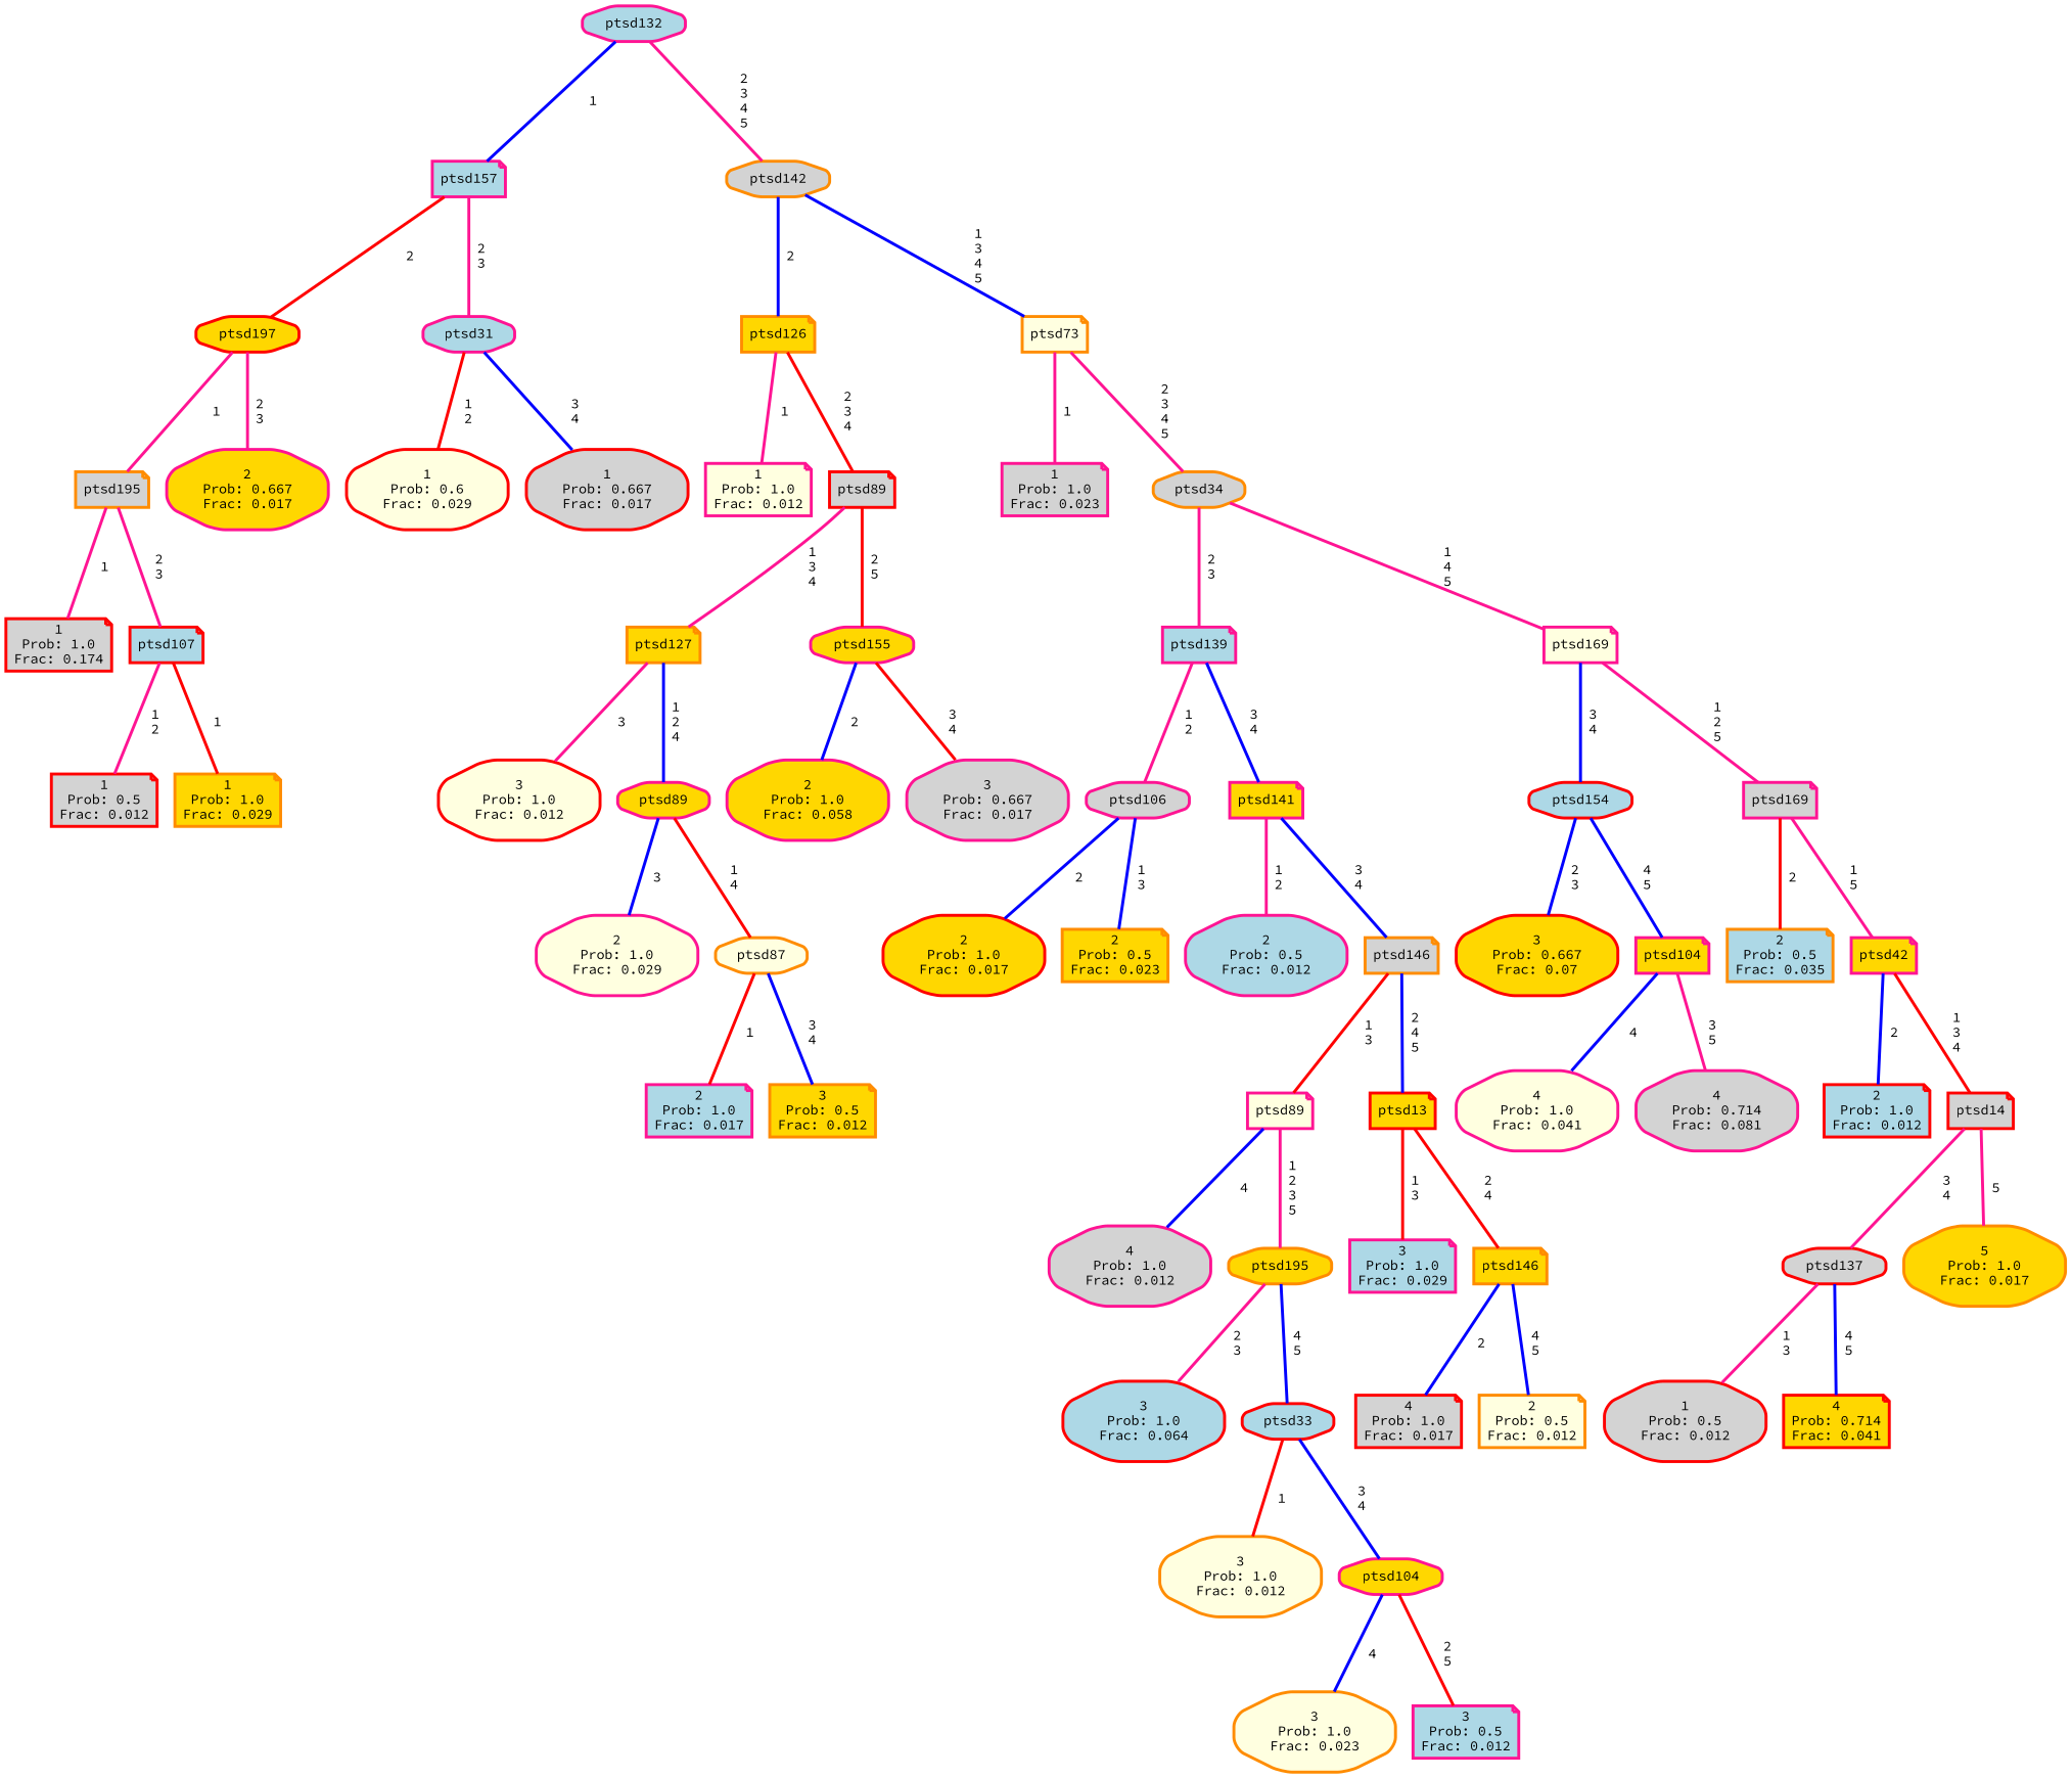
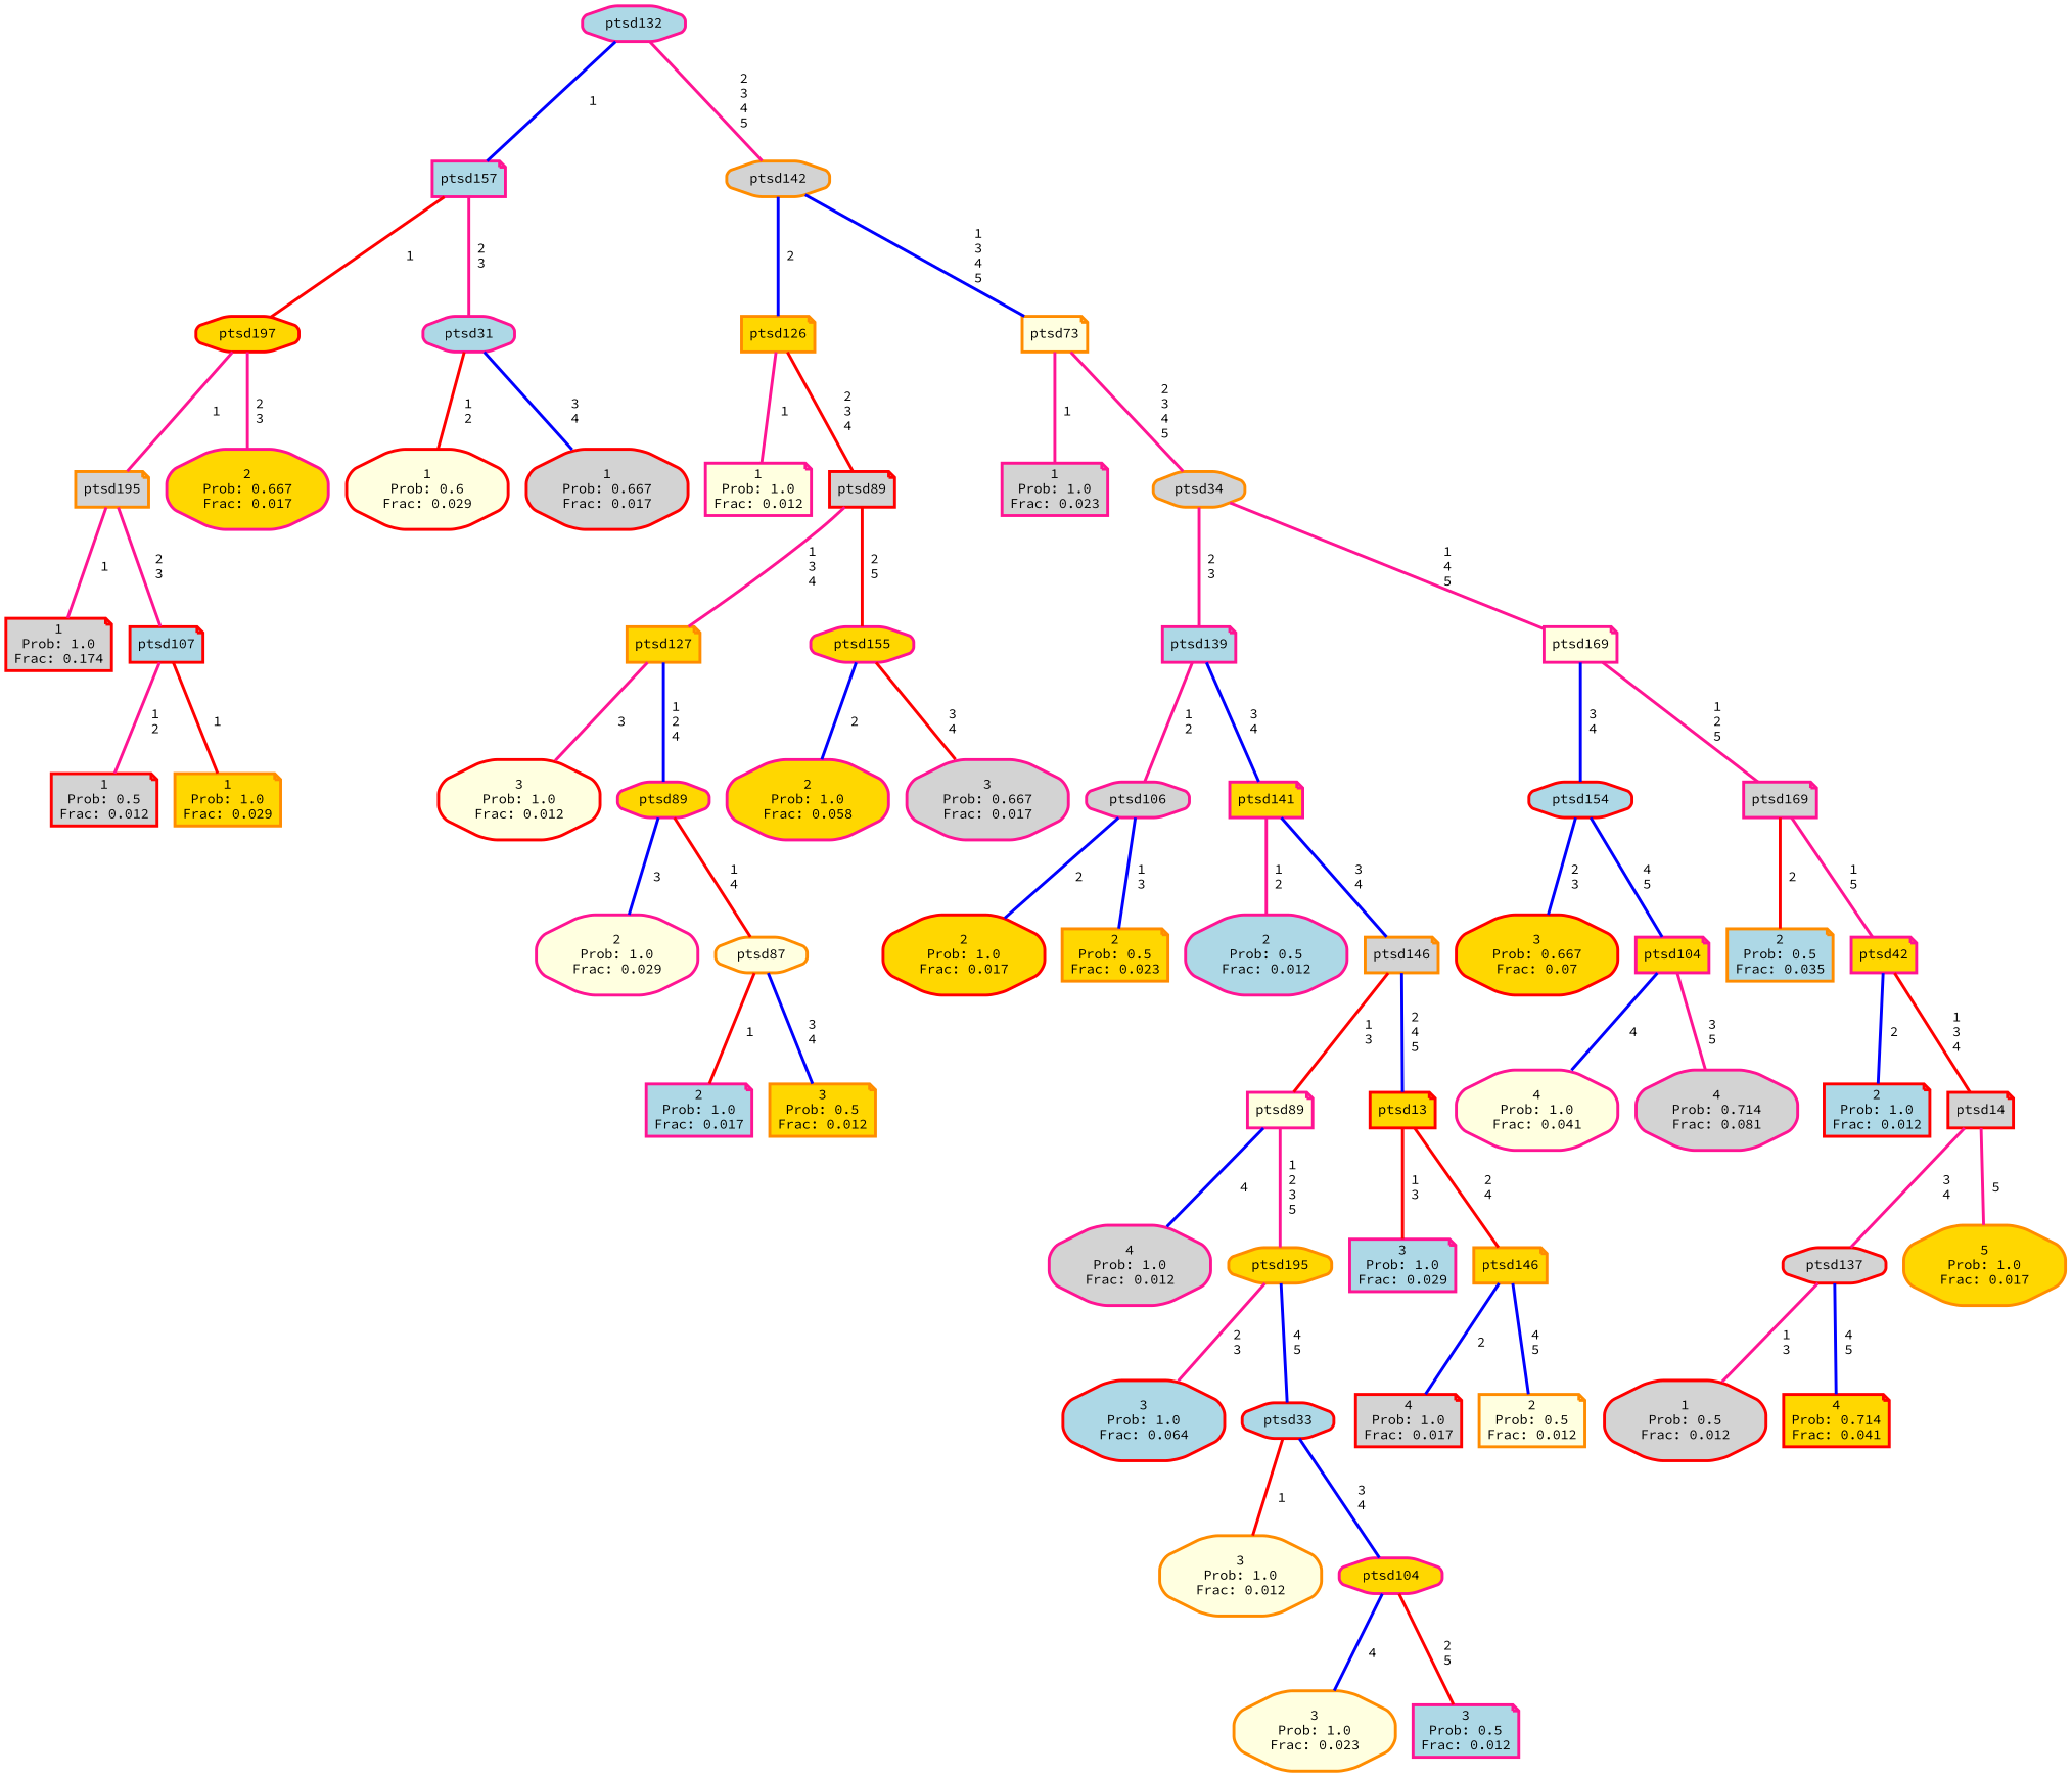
  graph {
    fontname="Source Code Pro"
    ranksep="0 equally"
    splines=straight
    node [color=deeppink fillcolor=gold fontcolor=black fontname="Source Code Pro" penwidth=3 shape=note style="filled, rounded"]
    edge [color=blue fontname="Source Code Pro" penwidth=3]
    n1 [color=red fillcolor=lightgrey label="1\nProb: 1.0\nFrac: 0.174"]
    n2 [color=darkorange fillcolor=lightgrey label=ptsd195]
    n3 [color=red fillcolor=lightblue label=ptsd107]
    n4 [color=red fillcolor=lightgrey label="1\nProb: 0.5\nFrac: 0.012"]
    n5 [color=darkorange label="1\nProb: 1.0\nFrac: 0.029"]
    n6 [color=red label=ptsd197 shape=octagon]
    n7 [label="2\nProb: 0.667\nFrac: 0.017" shape=octagon]
    n8 [fillcolor=lightblue label=ptsd157]
    n9 [fillcolor=lightblue label=ptsd31 shape=octagon]
    n10 [color=red fillcolor=lightyellow label="1\nProb: 0.6\nFrac: 0.029" shape=octagon]
    n11 [color=red fillcolor=lightgrey label="1\nProb: 0.667\nFrac: 0.017" shape=octagon]
    n12 [fillcolor=lightblue label=ptsd132 shape=octagon]
    n13 [color=darkorange fillcolor=lightgrey label=ptsd142 shape=octagon]
    n14 [color=darkorange label=ptsd126]
    n15 [color=darkorange fillcolor=lightyellow label=ptsd73]
    n16 [fillcolor=lightyellow label="1\nProb: 1.0\nFrac: 0.012"]
    n17 [color=red fillcolor=lightgrey label=ptsd89]
    n18 [color=darkorange label=ptsd127]
    n19 [label=ptsd155 shape=octagon]
    n20 [color=red fillcolor=lightyellow label="3\nProb: 1.0\nFrac: 0.012" shape=octagon]
    n21 [label=ptsd89 shape=octagon]
    n22 [fillcolor=lightyellow label="2\nProb: 1.0\nFrac: 0.029" shape=octagon]
    n23 [color=darkorange fillcolor=lightyellow label=ptsd87 shape=octagon]
    n24 [fillcolor=lightblue label="2\nProb: 1.0\nFrac: 0.017"]
    n25 [color=darkorange label="3\nProb: 0.5\nFrac: 0.012"]
    n26 [label="2\nProb: 1.0\nFrac: 0.058" shape=octagon]
    n27 [fillcolor=lightgrey label="3\nProb: 0.667\nFrac: 0.017" shape=octagon]
    n28 [fillcolor=lightgrey label="1\nProb: 1.0\nFrac: 0.023"]
    n29 [color=darkorange fillcolor=lightgrey label=ptsd34 shape=octagon]
    n30 [fillcolor=lightblue label=ptsd139]
    n31 [fillcolor=lightyellow label=ptsd169]
    n32 [color=red label="2\nProb: 1.0\nFrac: 0.017" shape=octagon]
    n33 [fillcolor=lightgrey label=ptsd106 shape=octagon]
    n34 [color=darkorange label="2\nProb: 0.5\nFrac: 0.023"]
    n35 [label=ptsd141]
    n36 [fillcolor=lightblue label="2\nProb: 0.5\nFrac: 0.012" shape=octagon]
    n37 [color=darkorange fillcolor=lightgrey label=ptsd146]
    n38 [fillcolor=lightyellow label=ptsd89]
    n39 [color=red label=ptsd13]
    n40 [fillcolor=lightgrey label="4\nProb: 1.0\nFrac: 0.012" shape=octagon]
    n41 [color=darkorange label=ptsd195 shape=octagon]
    n42 [color=red fillcolor=lightblue label="3\nProb: 1.0\nFrac: 0.064" shape=octagon]
    n43 [color=red fillcolor=lightblue label=ptsd33 shape=octagon]
    n44 [color=darkorange fillcolor=lightyellow label="3\nProb: 1.0\nFrac: 0.012" shape=octagon]
    n45 [label=ptsd104 shape=octagon]
    n46 [color=darkorange fillcolor=lightyellow label="3\nProb: 1.0\nFrac: 0.023" shape=octagon]
    n47 [fillcolor=lightblue label="3\nProb: 0.5\nFrac: 0.012"]
    n48 [fillcolor=lightblue label="3\nProb: 1.0\nFrac: 0.029"]
    n49 [color=darkorange label=ptsd146]
    n50 [color=red fillcolor=lightgrey label="4\nProb: 1.0\nFrac: 0.017"]
    n51 [color=darkorange fillcolor=lightyellow label="2\nProb: 0.5\nFrac: 0.012"]
    n52 [color=red fillcolor=lightblue label=ptsd154 shape=octagon]
    n53 [fillcolor=lightgrey label=ptsd169]
    n54 [color=red label="3\nProb: 0.667\nFrac: 0.07" shape=octagon]
    n55 [label=ptsd104]
    n56 [fillcolor=lightyellow label="4\nProb: 1.0\nFrac: 0.041" shape=octagon]
    n57 [fillcolor=lightgrey label="4\nProb: 0.714\nFrac: 0.081" shape=octagon]
    n58 [color=darkorange fillcolor=lightblue label="2\nProb: 0.5\nFrac: 0.035"]
    n59 [label=ptsd42]
    n60 [color=red fillcolor=lightblue label="2\nProb: 1.0\nFrac: 0.012"]
    n61 [color=red fillcolor=lightgrey label=ptsd14]
    n62 [color=red fillcolor=lightgrey label=ptsd137 shape=octagon]
    n63 [color=darkorange label="5\nProb: 1.0\nFrac: 0.017" shape=octagon]
    n64 [color=red fillcolor=lightgrey label="1\nProb: 0.5\nFrac: 0.012" shape=octagon]
    n65 [color=red label="4\nProb: 0.714\nFrac: 0.041"]
    subgraph sub_1 {
      rank=same
    }
    n2 -- n1 [color=deeppink label=" 1"]
    n2 -- n3 [color=deeppink label=" 2\n 3"]
    n3 -- n4 [color=deeppink label=" 1\n 2"]
    n3 -- n5 [color=red label=" 1"]
    n6 -- n2 [color=deeppink label=" 1"]
    n6 -- n7 [color=deeppink label=" 2\n 3"]
-   n8 -- n6 [color=red label=" 2"]
+   n8 -- n6 [color=red label=" 1"]
    n8 -- n9 [color=deeppink label=" 2\n 3"]
    n9 -- n10 [color=red label=" 1\n 2"]
    n9 -- n11 [label=" 3\n 4"]
    n12 -- n8 [label=" 1"]
    n12 -- n13 [color=deeppink label=" 2\n 3\n 4\n 5"]
    n13 -- n14 [label=" 2"]
    n13 -- n15 [label=" 1\n 3\n 4\n 5"]
    n14 -- n16 [color=deeppink label=" 1"]
    n14 -- n17 [color=red label=" 2\n 3\n 4"]
    n15 -- n28 [color=deeppink label=" 1"]
    n15 -- n29 [color=deeppink label=" 2\n 3\n 4\n 5"]
    n17 -- n18 [color=deeppink label=" 1\n 3\n 4"]
    n17 -- n19 [color=red label=" 2\n 5"]
    n18 -- n20 [color=deeppink label=" 3"]
    n18 -- n21 [label=" 1\n 2\n 4"]
    n19 -- n26 [label=" 2"]
    n19 -- n27 [color=red label=" 3\n 4"]
    n21 -- n22 [label=" 3"]
    n21 -- n23 [color=red label=" 1\n 4"]
    n23 -- n24 [color=red label=" 1"]
    n23 -- n25 [label=" 3\n 4"]
    n29 -- n30 [color=deeppink label=" 2\n 3"]
    n29 -- n31 [color=deeppink label=" 1\n 4\n 5"]
    n30 -- n33 [color=deeppink label=" 1\n 2"]
    n30 -- n35 [label=" 3\n 4"]
    n31 -- n52 [label=" 3\n 4"]
    n31 -- n53 [color=deeppink label=" 1\n 2\n 5"]
    n33 -- n32 [label=" 2"]
    n33 -- n34 [label=" 1\n 3"]
    n35 -- n36 [color=deeppink label=" 1\n 2"]
    n35 -- n37 [label=" 3\n 4"]
    n37 -- n38 [color=red label=" 1\n 3"]
    n37 -- n39 [label=" 2\n 4\n 5"]
    n38 -- n40 [label=" 4"]
    n38 -- n41 [color=deeppink label=" 1\n 2\n 3\n 5"]
    n39 -- n48 [color=red label=" 1\n 3"]
    n39 -- n49 [color=red label=" 2\n 4"]
    n41 -- n42 [color=deeppink label=" 2\n 3"]
    n41 -- n43 [label=" 4\n 5"]
    n43 -- n44 [color=red label=" 1"]
    n43 -- n45 [label=" 3\n 4"]
    n45 -- n46 [label=" 4"]
    n45 -- n47 [color=red label=" 2\n 5"]
    n49 -- n50 [label=" 2"]
    n49 -- n51 [label=" 4\n 5"]
    n52 -- n54 [label=" 2\n 3"]
    n52 -- n55 [label=" 4\n 5"]
    n53 -- n58 [color=red label=" 2"]
    n53 -- n59 [color=deeppink label=" 1\n 5"]
    n55 -- n56 [label=" 4"]
    n55 -- n57 [color=deeppink label=" 3\n 5"]
    n59 -- n60 [label=" 2"]
    n59 -- n61 [color=red label=" 1\n 3\n 4"]
    n61 -- n62 [color=deeppink label=" 3\n 4"]
    n61 -- n63 [color=deeppink label=" 5"]
    n62 -- n64 [color=deeppink label=" 1\n 3"]
    n62 -- n65 [label=" 4\n 5"]
  }
